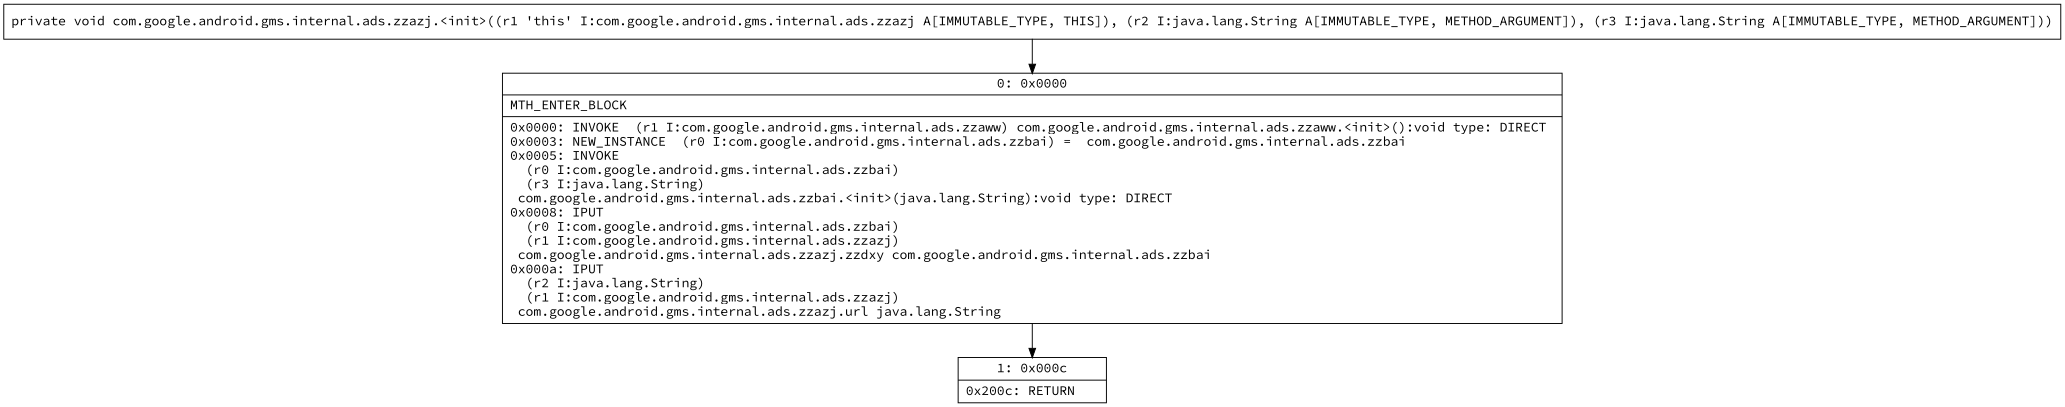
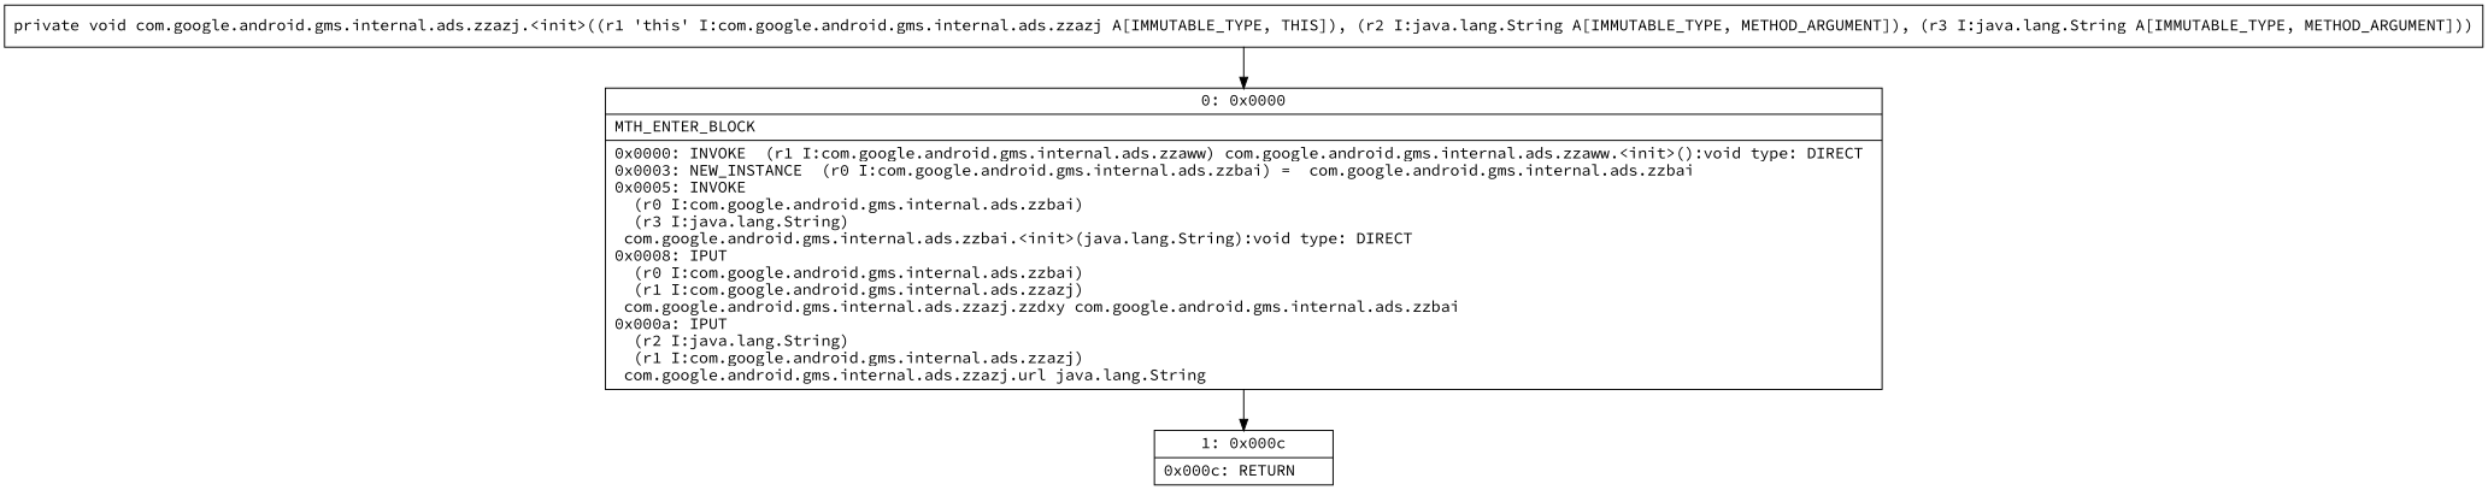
  digraph {
    fontname="Source Code Pro"
    node [shape=record fontname="Source Code Pro"]
    edge [fontname="Source Code Pro"]
    n1 [label="{0\:\ 0x0000|MTH_ENTER_BLOCK\l|0x0000: INVOKE  (r1 I:com.google.android.gms.internal.ads.zzaww) com.google.android.gms.internal.ads.zzaww.\<init\>():void type: DIRECT \l0x0003: NEW_INSTANCE  (r0 I:com.google.android.gms.internal.ads.zzbai) =  com.google.android.gms.internal.ads.zzbai \l0x0005: INVOKE  \l  (r0 I:com.google.android.gms.internal.ads.zzbai)\l  (r3 I:java.lang.String)\l com.google.android.gms.internal.ads.zzbai.\<init\>(java.lang.String):void type: DIRECT \l0x0008: IPUT  \l  (r0 I:com.google.android.gms.internal.ads.zzbai)\l  (r1 I:com.google.android.gms.internal.ads.zzazj)\l com.google.android.gms.internal.ads.zzazj.zzdxy com.google.android.gms.internal.ads.zzbai \l0x000a: IPUT  \l  (r2 I:java.lang.String)\l  (r1 I:com.google.android.gms.internal.ads.zzazj)\l com.google.android.gms.internal.ads.zzazj.url java.lang.String \l}"]
-   n2 [label="{1\:\ 0x000c|0x200c: RETURN   \l}"]
+   n2 [label="{1\:\ 0x000c|0x000c: RETURN   \l}"]
    n3 [label="{private void com.google.android.gms.internal.ads.zzazj.\<init\>((r1 'this' I:com.google.android.gms.internal.ads.zzazj A[IMMUTABLE_TYPE, THIS]), (r2 I:java.lang.String A[IMMUTABLE_TYPE, METHOD_ARGUMENT]), (r3 I:java.lang.String A[IMMUTABLE_TYPE, METHOD_ARGUMENT])) }"]
    n1 -> n2
    n3 -> n1
  }
